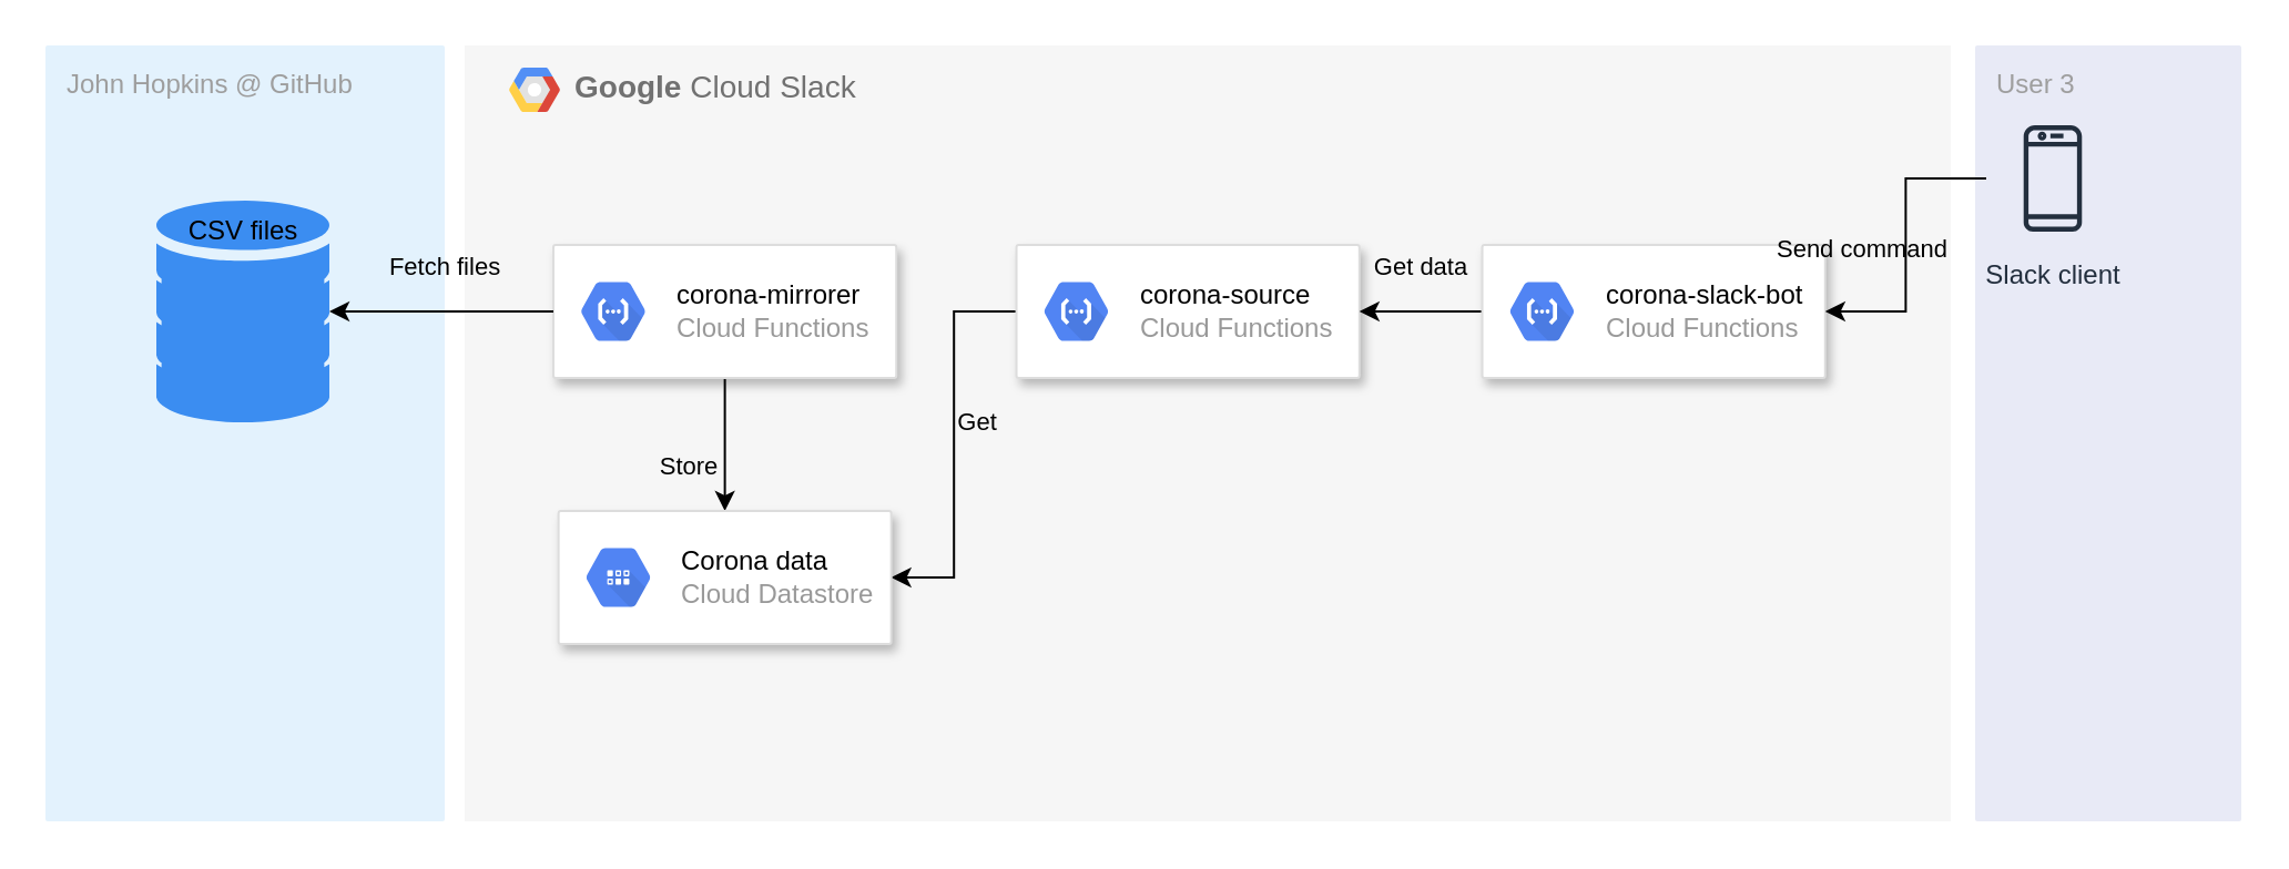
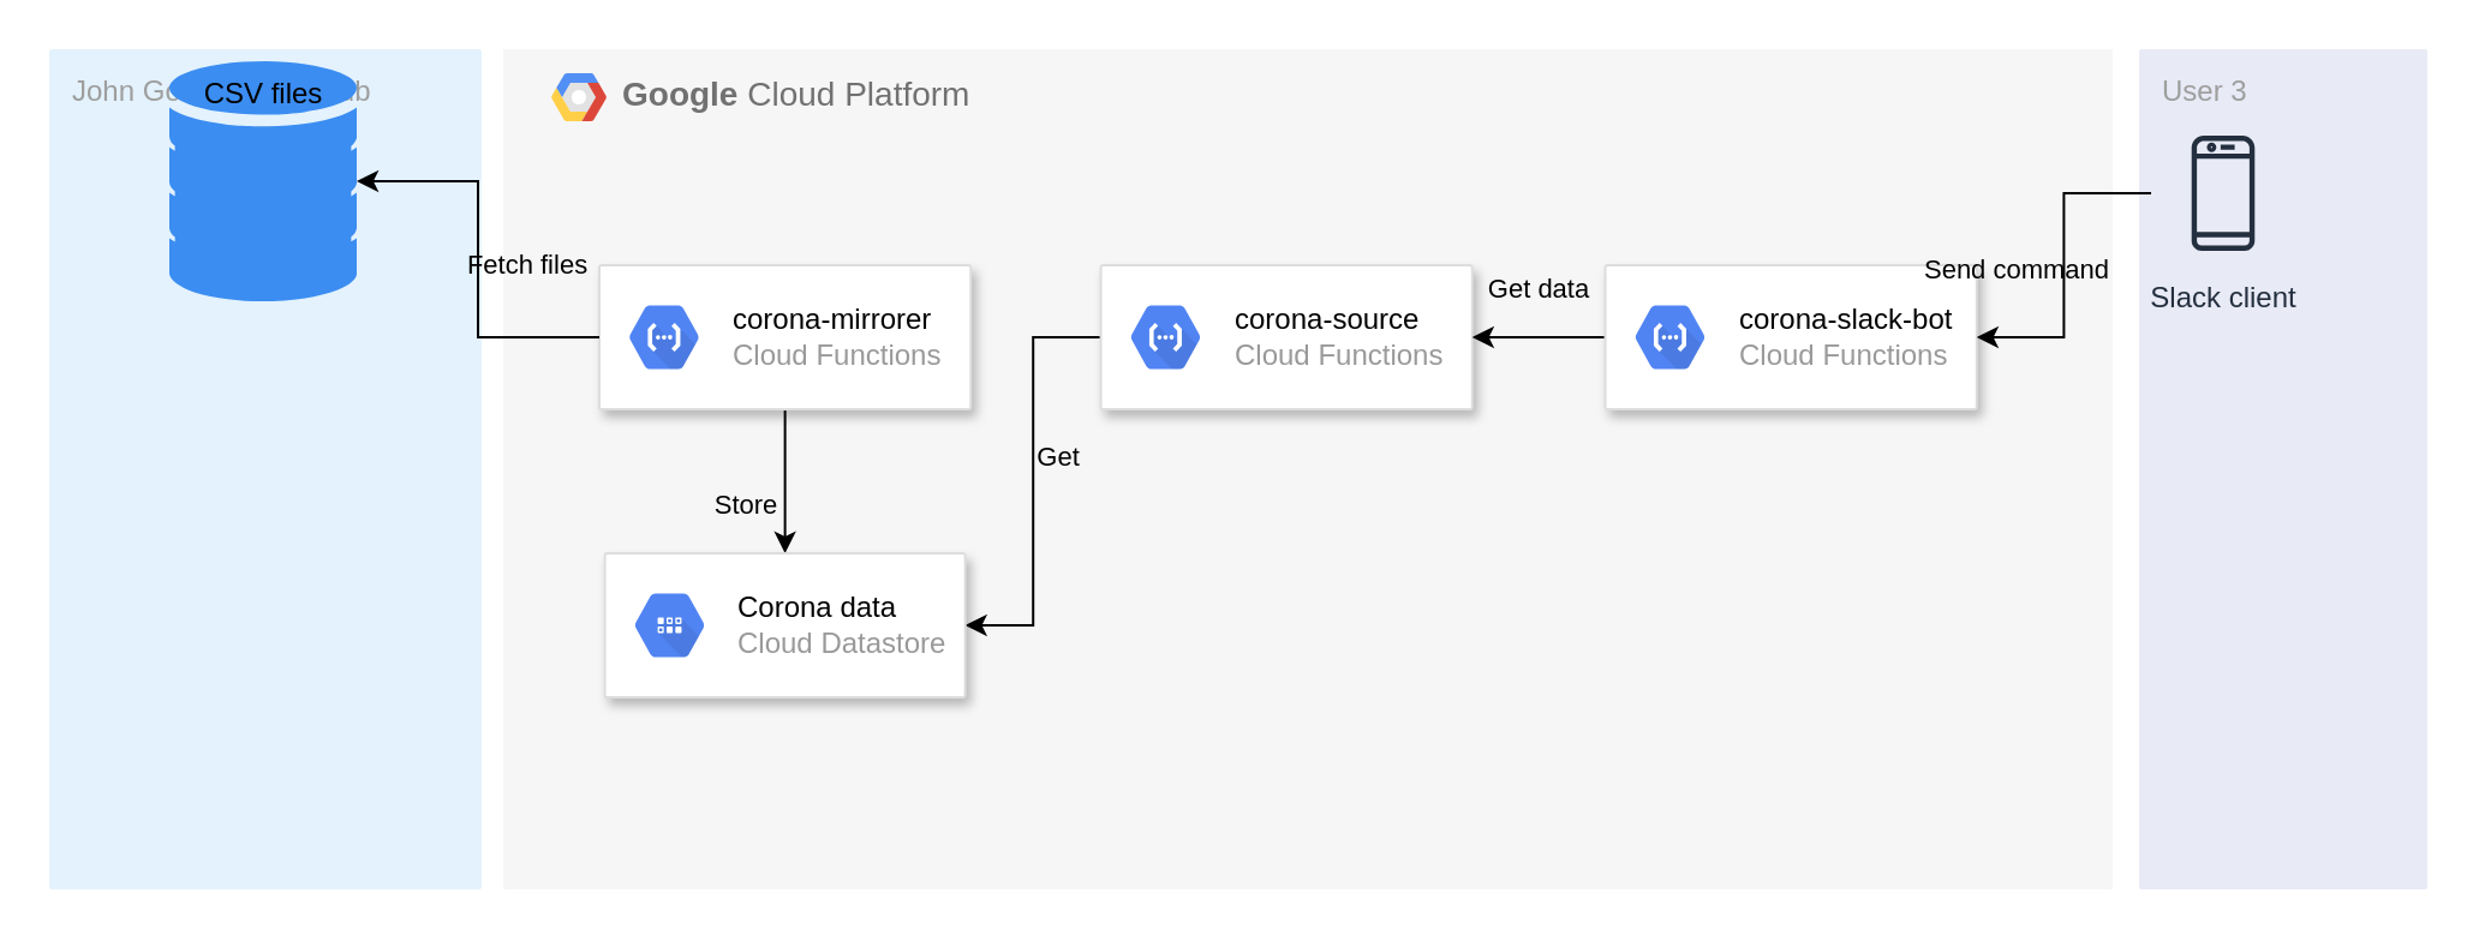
  <mxCell id="0" />
  <mxCell id="1" parent="0" />
  <mxCell id="2" value="User 3" style="points=[[0,0,0],[0.25,0,0],[0.5,0,0],[0.75,0,0],[1,0,0],[1,0.25,0],[1,0.5,0],[1,0.75,0],[1,1,0],[0.75,1,0],[0.5,1,0],[0.25,1,0],[0,1,0],[0,0.75,0],[0,0.5,0],[0,0.25,0]];rounded=1;absoluteArcSize=1;arcSize=2;html=1;strokeColor=none;gradientColor=none;shadow=0;dashed=0;fontSize=12;fontColor=#9E9E9E;align=left;verticalAlign=top;spacing=10;spacingTop=-4;labelBackgroundColor=none;fillColor=#E8EAF6;" vertex="1" parent="1"><mxGeometry x="890" y="20" width="120" height="350" as="geometry" /></mxCell>
- <mxCell id="3" value="&lt;b&gt;Google &lt;/b&gt;Cloud Slack" style="fillColor=#F6F6F6;strokeColor=none;shadow=0;gradientColor=none;fontSize=14;align=left;spacing=10;fontColor=#717171;9E9E9E;verticalAlign=top;spacingTop=-4;fontStyle=0;spacingLeft=40;html=1;" vertex="1" parent="1"><mxGeometry x="209" y="20" width="670" height="350" as="geometry" /></mxCell>
+ <mxCell id="3" value="&lt;b&gt;Google &lt;/b&gt;Cloud Platform" style="fillColor=#F6F6F6;strokeColor=none;shadow=0;gradientColor=none;fontSize=14;align=left;spacing=10;fontColor=#717171;9E9E9E;verticalAlign=top;spacingTop=-4;fontStyle=0;spacingLeft=40;html=1;" vertex="1" parent="1"><mxGeometry x="209" y="20" width="670" height="350" as="geometry" /></mxCell>
  <mxCell id="4" value="" style="shape=mxgraph.gcp2.google_cloud_platform;fillColor=#F6F6F6;strokeColor=none;shadow=0;gradientColor=none;" vertex="1" parent="3"><mxGeometry width="23" height="20" relative="1" as="geometry"><mxPoint x="20" y="10" as="offset" /></mxGeometry></mxCell>
  <mxCell id="5" value="Store" style="edgeStyle=orthogonalEdgeStyle;rounded=0;orthogonalLoop=1;jettySize=auto;html=1;labelBackgroundColor=none;" edge="1" parent="3" source="6" target="14"><mxGeometry x="0.333" y="-16" relative="1" as="geometry"><mxPoint as="offset" /></mxGeometry></mxCell>
  <mxCell id="6" value="" style="strokeColor=#dddddd;shadow=1;strokeWidth=1;rounded=1;absoluteArcSize=1;arcSize=2;" vertex="1" parent="3"><mxGeometry x="40.001" y="90" width="154.615" height="60" as="geometry" /></mxCell>
  <mxCell id="7" value="&lt;font color=&quot;#000000&quot;&gt;corona-mirrorer&lt;/font&gt;&lt;br&gt;Cloud Functions" style="dashed=0;connectable=0;html=1;fillColor=#5184F3;strokeColor=none;shape=mxgraph.gcp2.hexIcon;prIcon=cloud_functions;part=1;labelPosition=right;verticalLabelPosition=middle;align=left;verticalAlign=middle;spacingLeft=5;fontColor=#999999;fontSize=12;" vertex="1" parent="6"><mxGeometry y="0.5" width="44" height="39" relative="1" as="geometry"><mxPoint x="5" y="-19.5" as="offset" /></mxGeometry></mxCell>
  <mxCell id="8" value="Get" style="edgeStyle=orthogonalEdgeStyle;rounded=0;orthogonalLoop=1;jettySize=auto;html=1;entryX=1;entryY=0.5;entryDx=0;entryDy=0;labelBackgroundColor=none;" edge="1" parent="3" source="9" target="14"><mxGeometry x="-0.12" y="10" relative="1" as="geometry"><mxPoint as="offset" /></mxGeometry></mxCell>
  <mxCell id="9" value="" style="strokeColor=#dddddd;shadow=1;strokeWidth=1;rounded=1;absoluteArcSize=1;arcSize=2;" vertex="1" parent="3"><mxGeometry x="248.768" y="90" width="154.615" height="60" as="geometry" /></mxCell>
  <mxCell id="10" value="&lt;font color=&quot;#000000&quot;&gt;corona-source&lt;/font&gt;&lt;br&gt;Cloud Functions" style="dashed=0;connectable=0;html=1;fillColor=#5184F3;strokeColor=none;shape=mxgraph.gcp2.hexIcon;prIcon=cloud_functions;part=1;labelPosition=right;verticalLabelPosition=middle;align=left;verticalAlign=middle;spacingLeft=5;fontColor=#999999;fontSize=12;" vertex="1" parent="9"><mxGeometry y="0.5" width="44" height="39" relative="1" as="geometry"><mxPoint x="5" y="-19.5" as="offset" /></mxGeometry></mxCell>
  <mxCell id="11" value="Get data" style="edgeStyle=orthogonalEdgeStyle;rounded=0;orthogonalLoop=1;jettySize=auto;html=1;labelBackgroundColor=none;" edge="1" parent="3" source="12" target="9"><mxGeometry x="0.003" y="-20" relative="1" as="geometry"><mxPoint as="offset" /></mxGeometry></mxCell>
  <mxCell id="12" value="" style="strokeColor=#dddddd;shadow=1;strokeWidth=1;rounded=1;absoluteArcSize=1;arcSize=2;" vertex="1" parent="3"><mxGeometry x="458.775" y="90" width="154.615" height="60" as="geometry" /></mxCell>
  <mxCell id="13" value="&lt;font color=&quot;#000000&quot;&gt;corona-slack-bot&lt;/font&gt;&lt;br&gt;Cloud Functions" style="dashed=0;connectable=0;html=1;fillColor=#5184F3;strokeColor=none;shape=mxgraph.gcp2.hexIcon;prIcon=cloud_functions;part=1;labelPosition=right;verticalLabelPosition=middle;align=left;verticalAlign=middle;spacingLeft=5;fontColor=#999999;fontSize=12;" vertex="1" parent="12"><mxGeometry y="0.5" width="44" height="39" relative="1" as="geometry"><mxPoint x="5" y="-19.5" as="offset" /></mxGeometry></mxCell>
  <mxCell id="14" value="" style="strokeColor=#dddddd;shadow=1;strokeWidth=1;rounded=1;absoluteArcSize=1;arcSize=2;labelBackgroundColor=none;" vertex="1" parent="3"><mxGeometry x="42.31" y="210" width="150" height="60" as="geometry" /></mxCell>
  <mxCell id="15" value="&lt;font color=&quot;#000000&quot;&gt;Corona data&lt;/font&gt;&lt;br&gt;Cloud Datastore" style="dashed=0;connectable=0;html=1;fillColor=#5184F3;strokeColor=none;shape=mxgraph.gcp2.hexIcon;prIcon=cloud_datastore;part=1;labelPosition=right;verticalLabelPosition=middle;align=left;verticalAlign=middle;spacingLeft=5;fontColor=#999999;fontSize=12;" vertex="1" parent="14"><mxGeometry y="0.5" width="44" height="39" relative="1" as="geometry"><mxPoint x="5" y="-19.5" as="offset" /></mxGeometry></mxCell>
- <mxCell id="16" value="John Hopkins @ GitHub" style="points=[[0,0,0],[0.25,0,0],[0.5,0,0],[0.75,0,0],[1,0,0],[1,0.25,0],[1,0.5,0],[1,0.75,0],[1,1,0],[0.75,1,0],[0.5,1,0],[0.25,1,0],[0,1,0],[0,0.75,0],[0,0.5,0],[0,0.25,0]];rounded=1;absoluteArcSize=1;arcSize=2;html=1;strokeColor=none;gradientColor=none;shadow=0;dashed=0;fontSize=12;fontColor=#9E9E9E;align=left;verticalAlign=top;spacing=10;spacingTop=-4;fillColor=#E3F2FD;" vertex="1" parent="1"><mxGeometry x="20" y="20" width="180" height="350" as="geometry" /></mxCell>
- <mxCell id="17" value="CSV files" style="html=1;aspect=fixed;strokeColor=none;shadow=0;align=center;verticalAlign=top;fillColor=#3B8DF1;shape=mxgraph.gcp2.database_2" vertex="1" parent="1"><mxGeometry x="70" y="90" width="78" height="100" as="geometry" /></mxCell>
+ <mxCell id="16" value="John Google @ GitHub" style="points=[[0,0,0],[0.25,0,0],[0.5,0,0],[0.75,0,0],[1,0,0],[1,0.25,0],[1,0.5,0],[1,0.75,0],[1,1,0],[0.75,1,0],[0.5,1,0],[0.25,1,0],[0,1,0],[0,0.75,0],[0,0.5,0],[0,0.25,0]];rounded=1;absoluteArcSize=1;arcSize=2;html=1;strokeColor=none;gradientColor=none;shadow=0;dashed=0;fontSize=12;fontColor=#9E9E9E;align=left;verticalAlign=top;spacing=10;spacingTop=-4;fillColor=#E3F2FD;" vertex="1" parent="1"><mxGeometry x="20" y="20" width="180" height="350" as="geometry" /></mxCell>
+ <mxCell id="17" value="CSV files" style="html=1;aspect=fixed;strokeColor=none;shadow=0;align=center;verticalAlign=top;fillColor=#3B8DF1;shape=mxgraph.gcp2.database_2" vertex="1" parent="1"><mxGeometry x="70" y="25" width="78" height="100" as="geometry" /></mxCell>
  <mxCell id="18" value="Send command" style="edgeStyle=orthogonalEdgeStyle;rounded=0;orthogonalLoop=1;jettySize=auto;html=1;entryX=1;entryY=0.5;entryDx=0;entryDy=0;labelBackgroundColor=none;" edge="1" parent="1" source="19" target="12"><mxGeometry x="0.02" y="-20" relative="1" as="geometry"><mxPoint as="offset" /></mxGeometry></mxCell>
  <mxCell id="19" value="Slack client" style="outlineConnect=0;fontColor=#232F3E;gradientColor=none;strokeColor=#232F3E;fillColor=none;dashed=0;verticalLabelPosition=bottom;verticalAlign=top;align=center;html=1;fontSize=12;fontStyle=0;aspect=fixed;shape=mxgraph.aws4.resourceIcon;resIcon=mxgraph.aws4.mobile_client;labelBackgroundColor=none;" vertex="1" parent="1"><mxGeometry x="895" y="50" width="60" height="60" as="geometry" /></mxCell>
  <mxCell id="20" value="Fetch files" style="edgeStyle=orthogonalEdgeStyle;rounded=0;orthogonalLoop=1;jettySize=auto;html=1;labelBackgroundColor=none;" edge="1" parent="1" source="6" target="17"><mxGeometry x="-0.03" y="-20" relative="1" as="geometry"><mxPoint as="offset" /></mxGeometry></mxCell>
